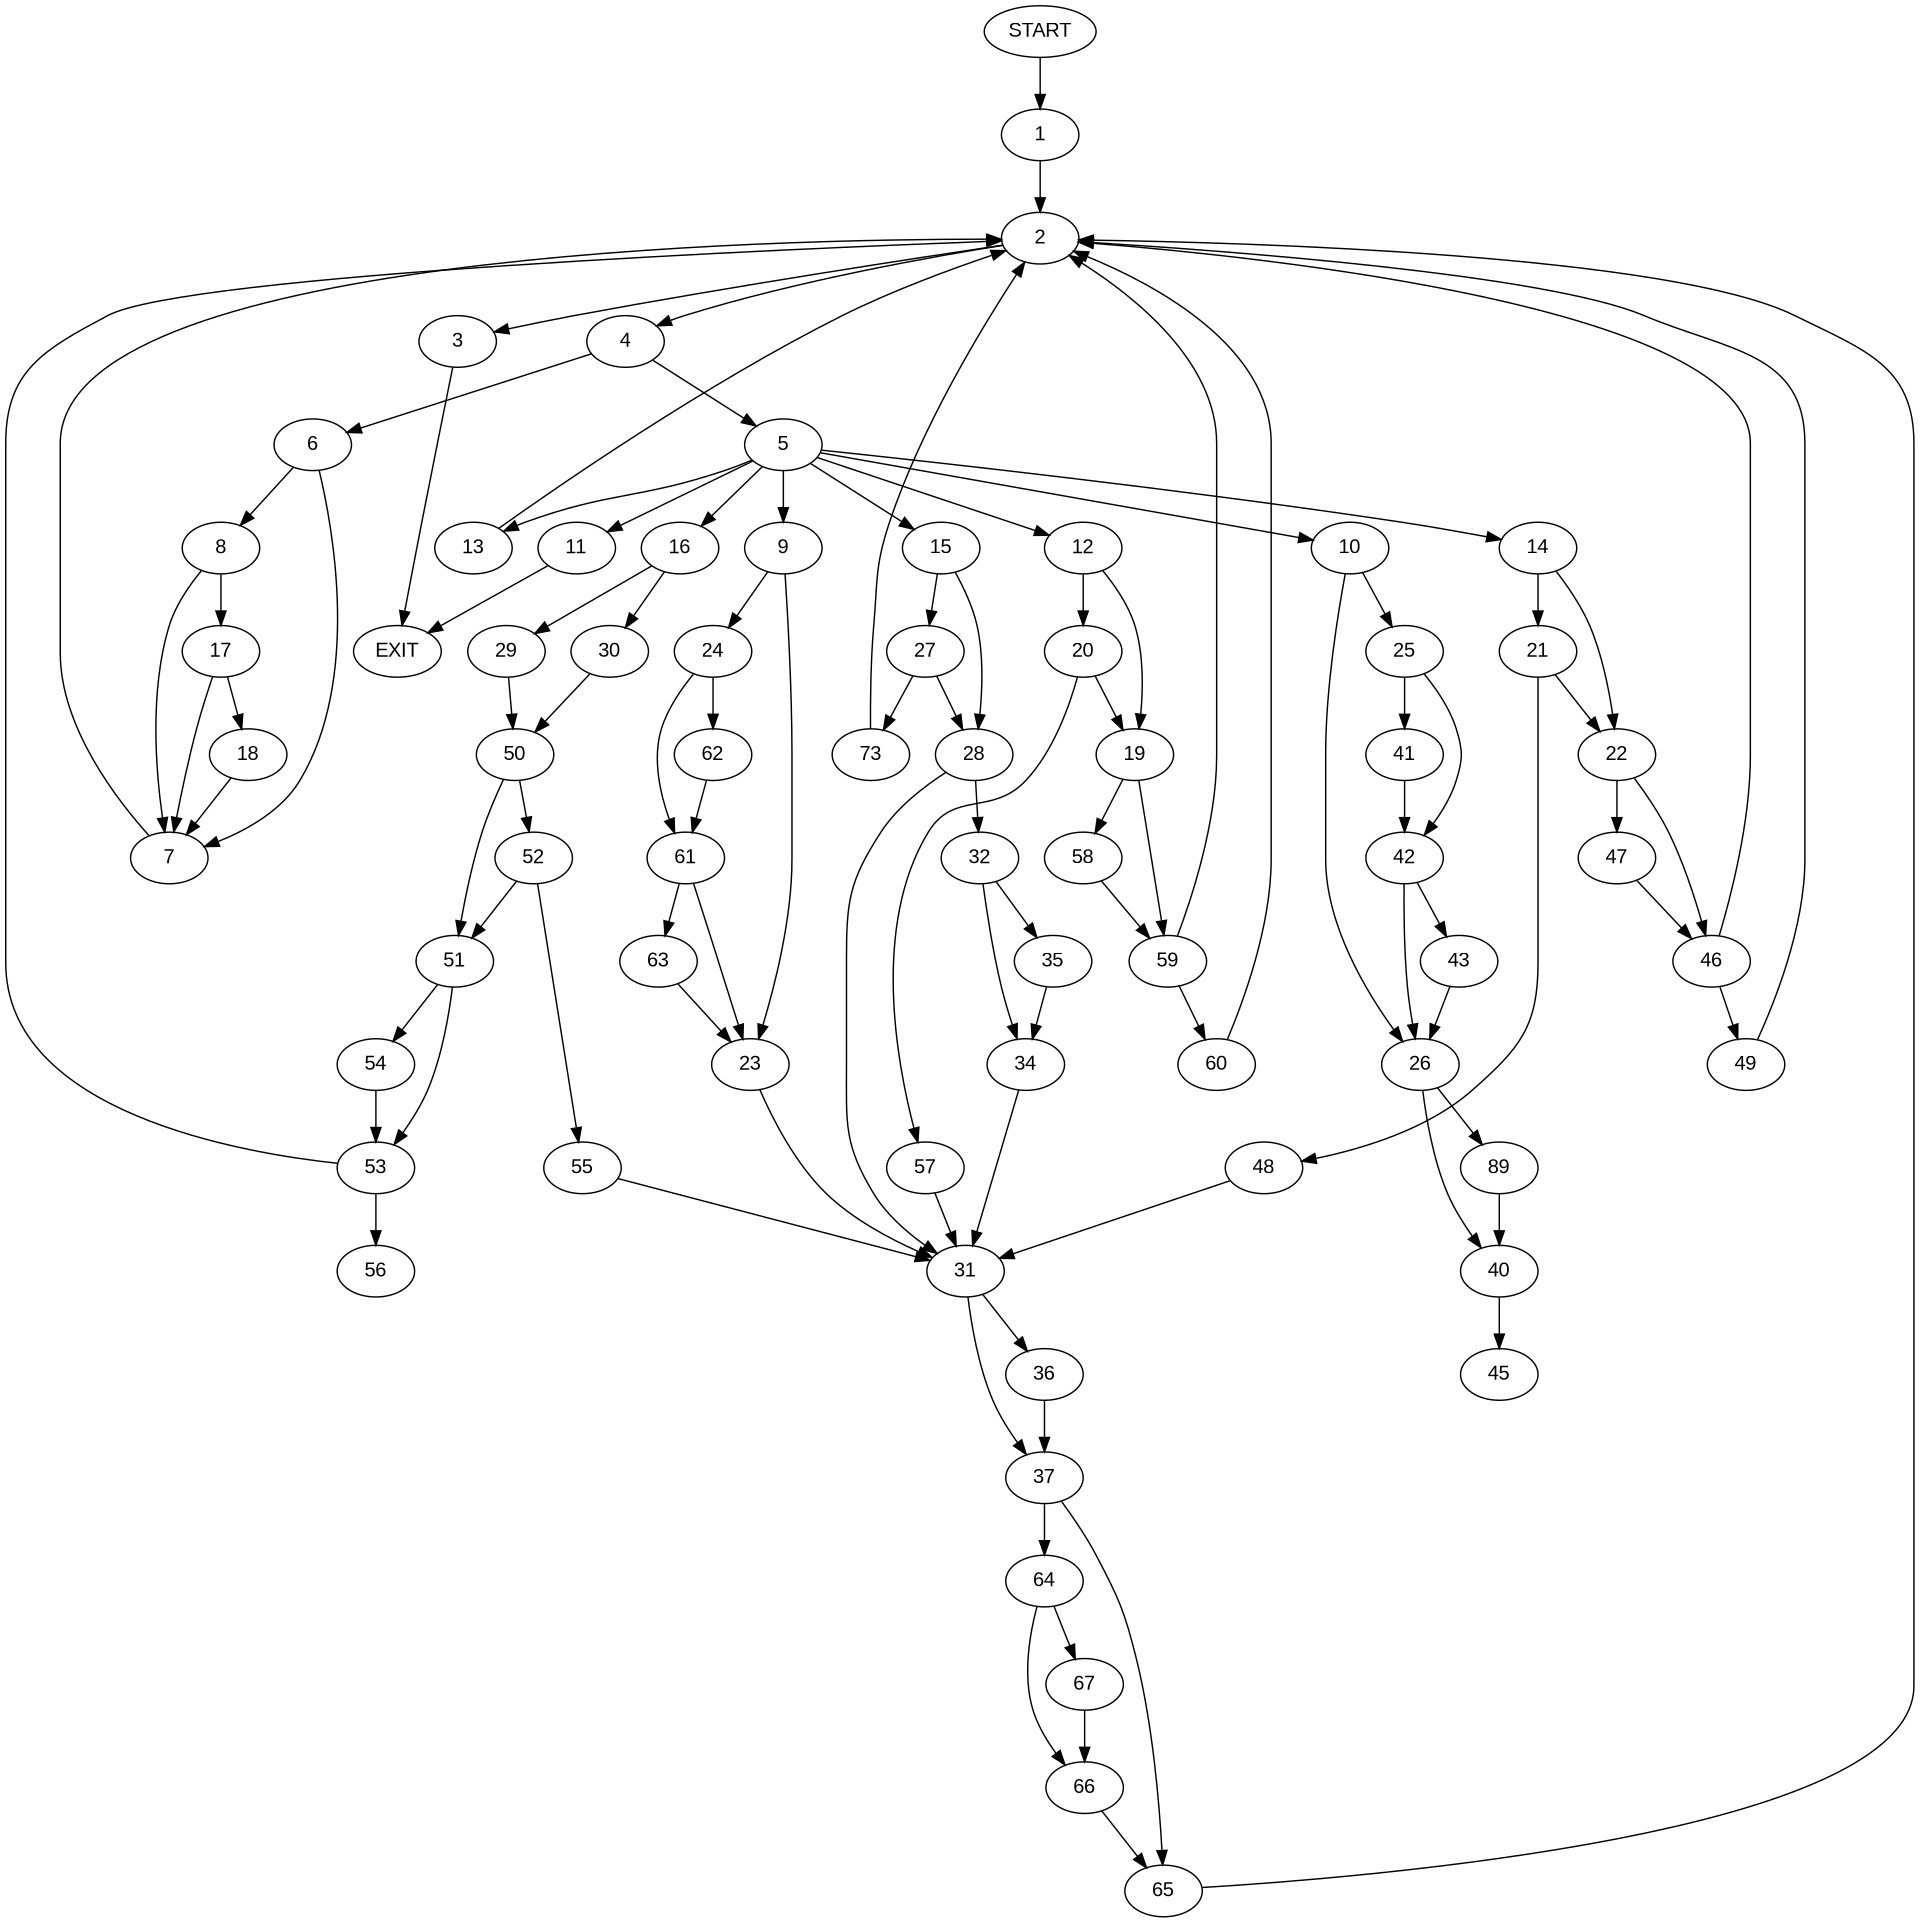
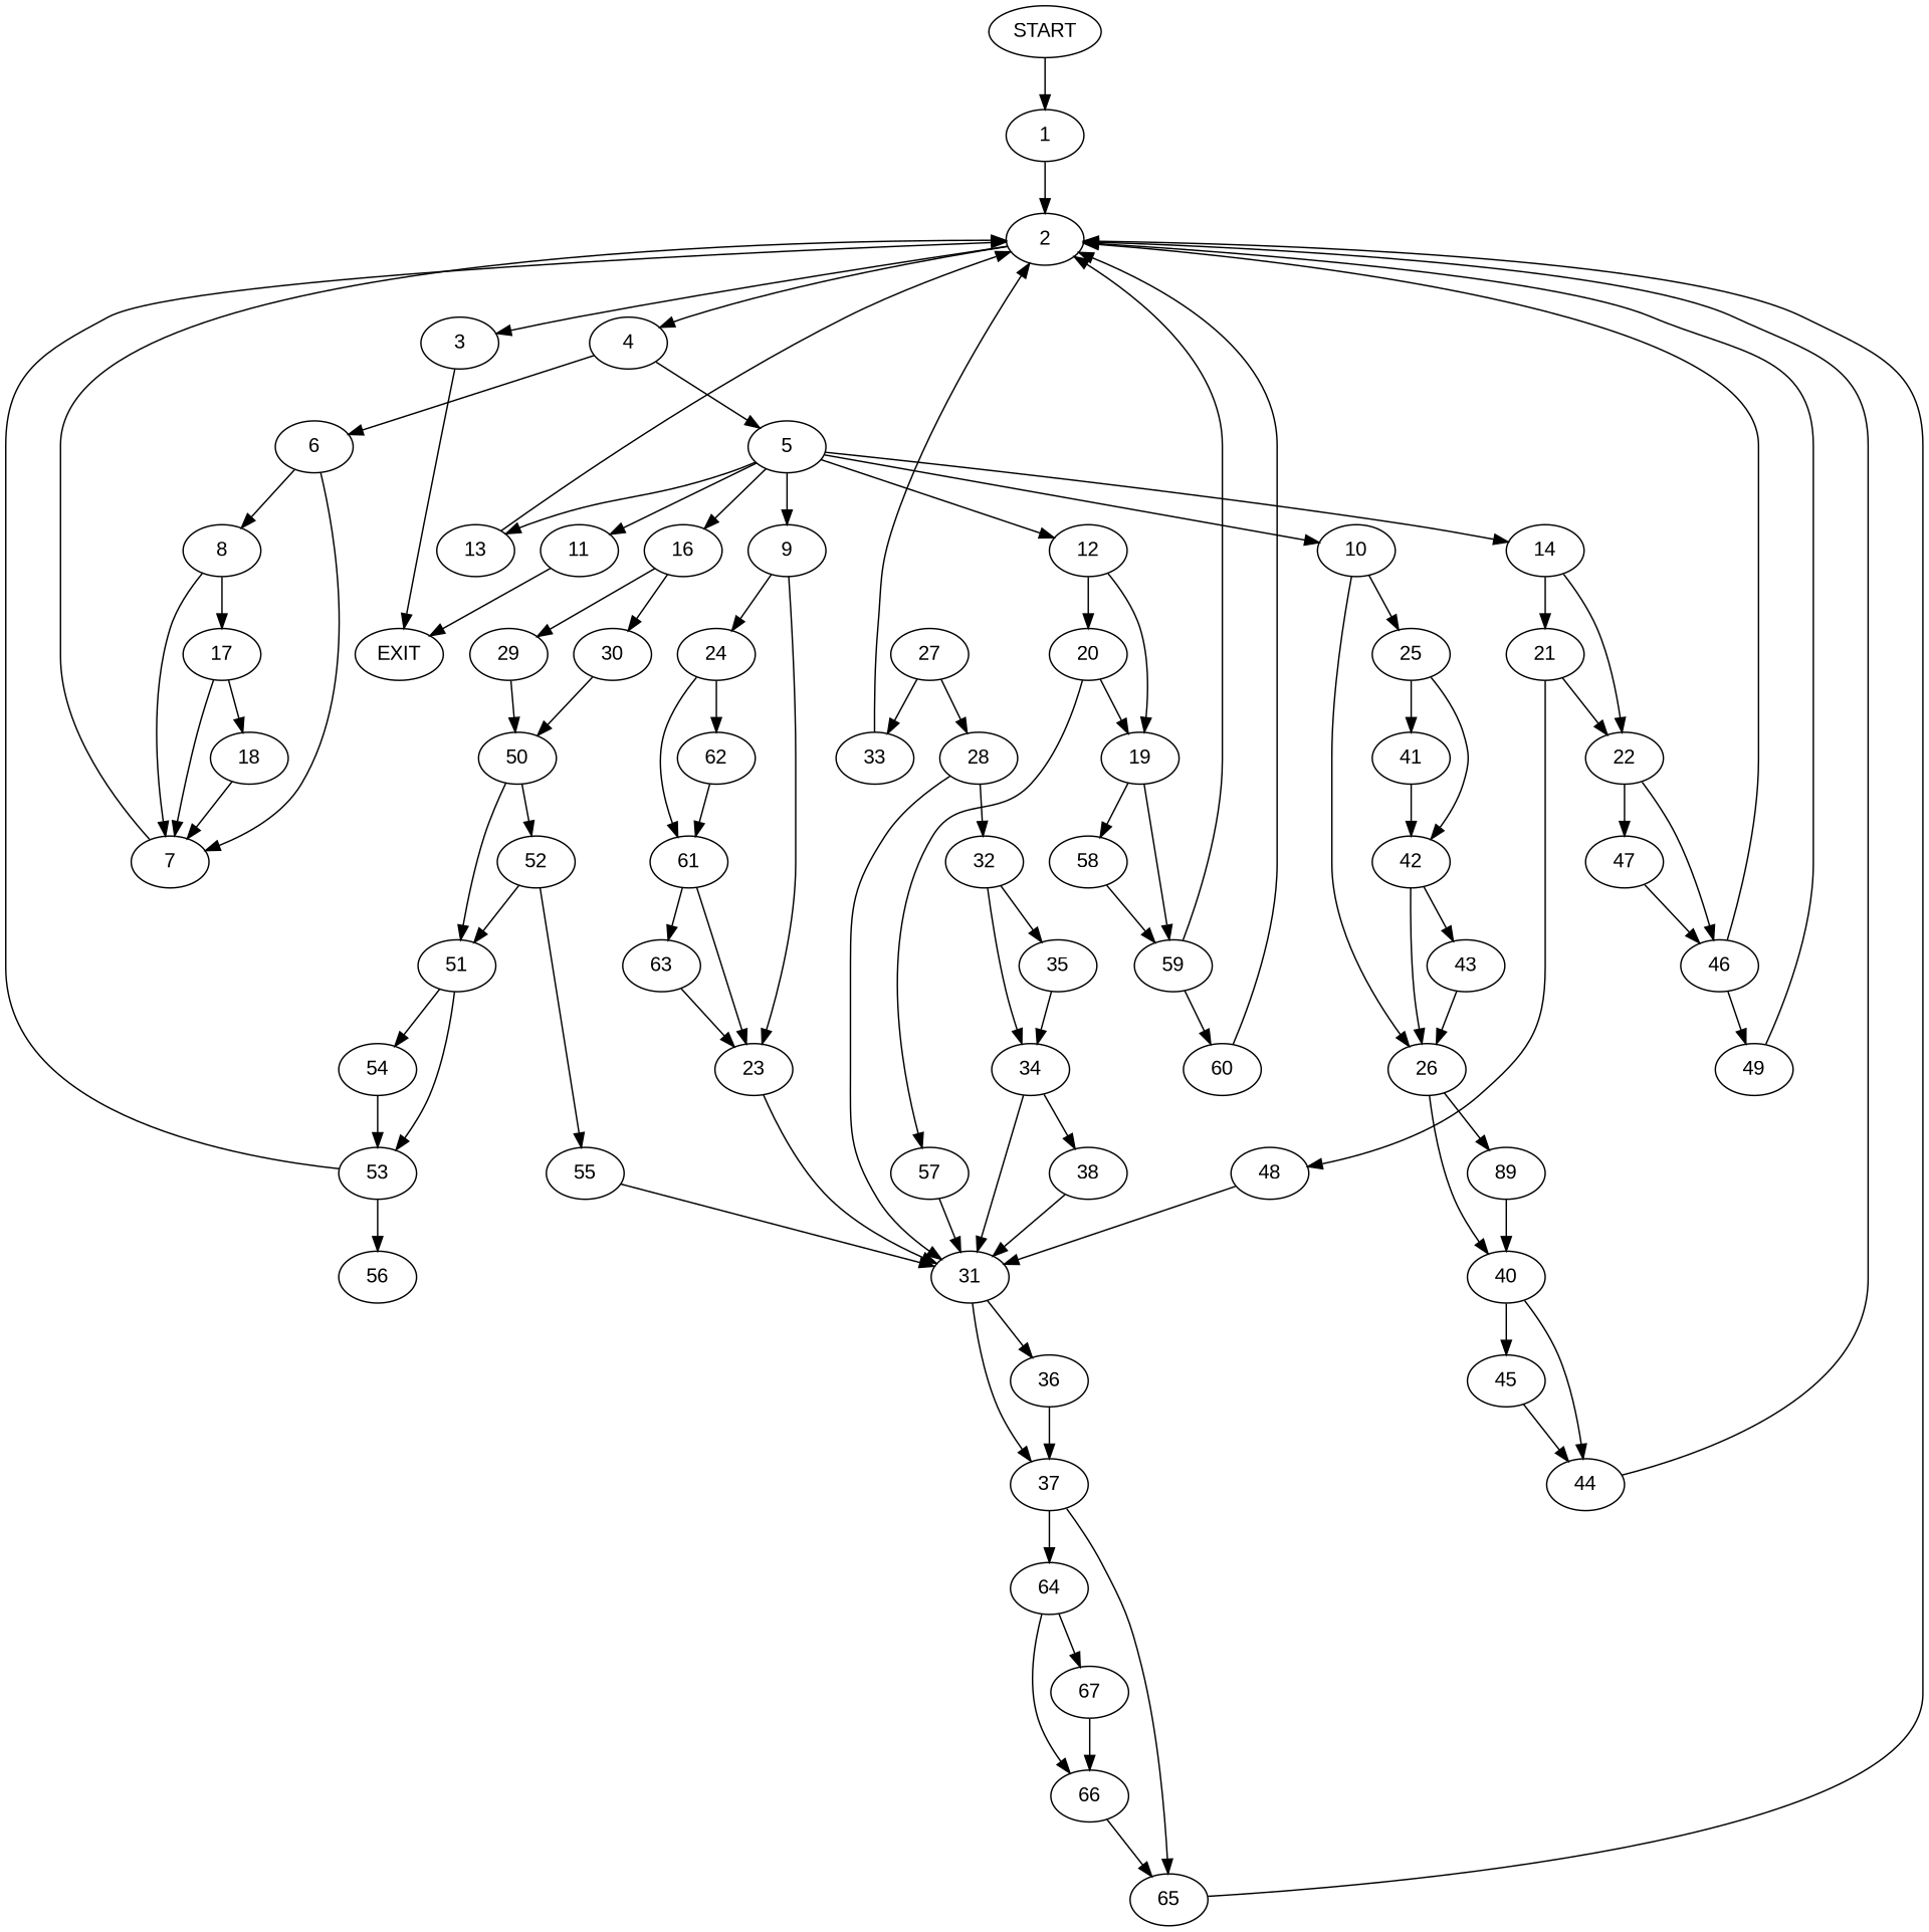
  digraph {
    fontname="Liberation Sans"
    node [fontname="Liberation Sans"]
    edge [fontname="Liberation Sans"]
    n1 [label=START]
    1
    2
    n4 [label=EXIT]
    3
    4
    5
    6
    9
    10
    11
    12
    13
    14
-   15
    16
    7
    8
    23
    24
    25
    26
    19
    20
    21
    22
    27
    28
    29
    30
    17
    18
    31
    61
    62
    41
    42
    n38 [label=89]
    40
    58
    59
    57
    48
    46
    47
-   33 [label=73]
+   33
    32
    50
    60
    49
    36
    37
    63
    43
+   44
    45
    34
    35
    51
    52
    64
    65
+   38
    66
    67
    53
    54
    55
    56
    n1 -> 1
    1 -> 2
    2 -> 3
    2 -> 4
    3 -> n4
    4 -> 5
    4 -> 6
    5 -> 9
    5 -> 10
    5 -> 11
    5 -> 12
    5 -> 13
    5 -> 14
-   5 -> 15
    5 -> 16
    6 -> 7
    6 -> 8
    9 -> 23
    9 -> 24
    10 -> 25
    10 -> 26
    11 -> n4
    12 -> 19
    12 -> 20
    13 -> 2
    14 -> 21
    14 -> 22
-   15 -> 27
-   15 -> 28
    16 -> 29
    16 -> 30
    7 -> 2
    8 -> 7
    8 -> 17
    23 -> 31
    24 -> 61
    24 -> 62
    25 -> 41
    25 -> 42
    26 -> n38
    26 -> 40
    19 -> 58
    19 -> 59
    20 -> 19
    20 -> 57
    21 -> 22
    21 -> 48
    22 -> 46
    22 -> 47
    27 -> 28
    27 -> 33
    28 -> 31
    28 -> 32
    29 -> 50
    30 -> 50
    17 -> 7
    17 -> 18
    18 -> 7
    31 -> 36
    31 -> 37
    61 -> 23
    61 -> 63
    62 -> 61
    41 -> 42
    42 -> 26
    42 -> 43
    n38 -> 40
+   40 -> 44
    40 -> 45
    58 -> 59
    59 -> 2
    59 -> 60
    57 -> 31
    48 -> 31
    46 -> 2
    46 -> 49
    47 -> 46
    33 -> 2
    32 -> 34
    32 -> 35
    50 -> 51
    50 -> 52
    60 -> 2
    49 -> 2
    36 -> 37
    37 -> 64
    37 -> 65
    63 -> 23
    43 -> 26
+   44 -> 2
+   45 -> 44
    34 -> 31
+   34 -> 38
    35 -> 34
    51 -> 53
    51 -> 54
    52 -> 51
    52 -> 55
    64 -> 66
    64 -> 67
    65 -> 2
+   38 -> 31
    66 -> 65
    67 -> 66
    53 -> 2
    53 -> 56
    54 -> 53
    55 -> 31
  }
